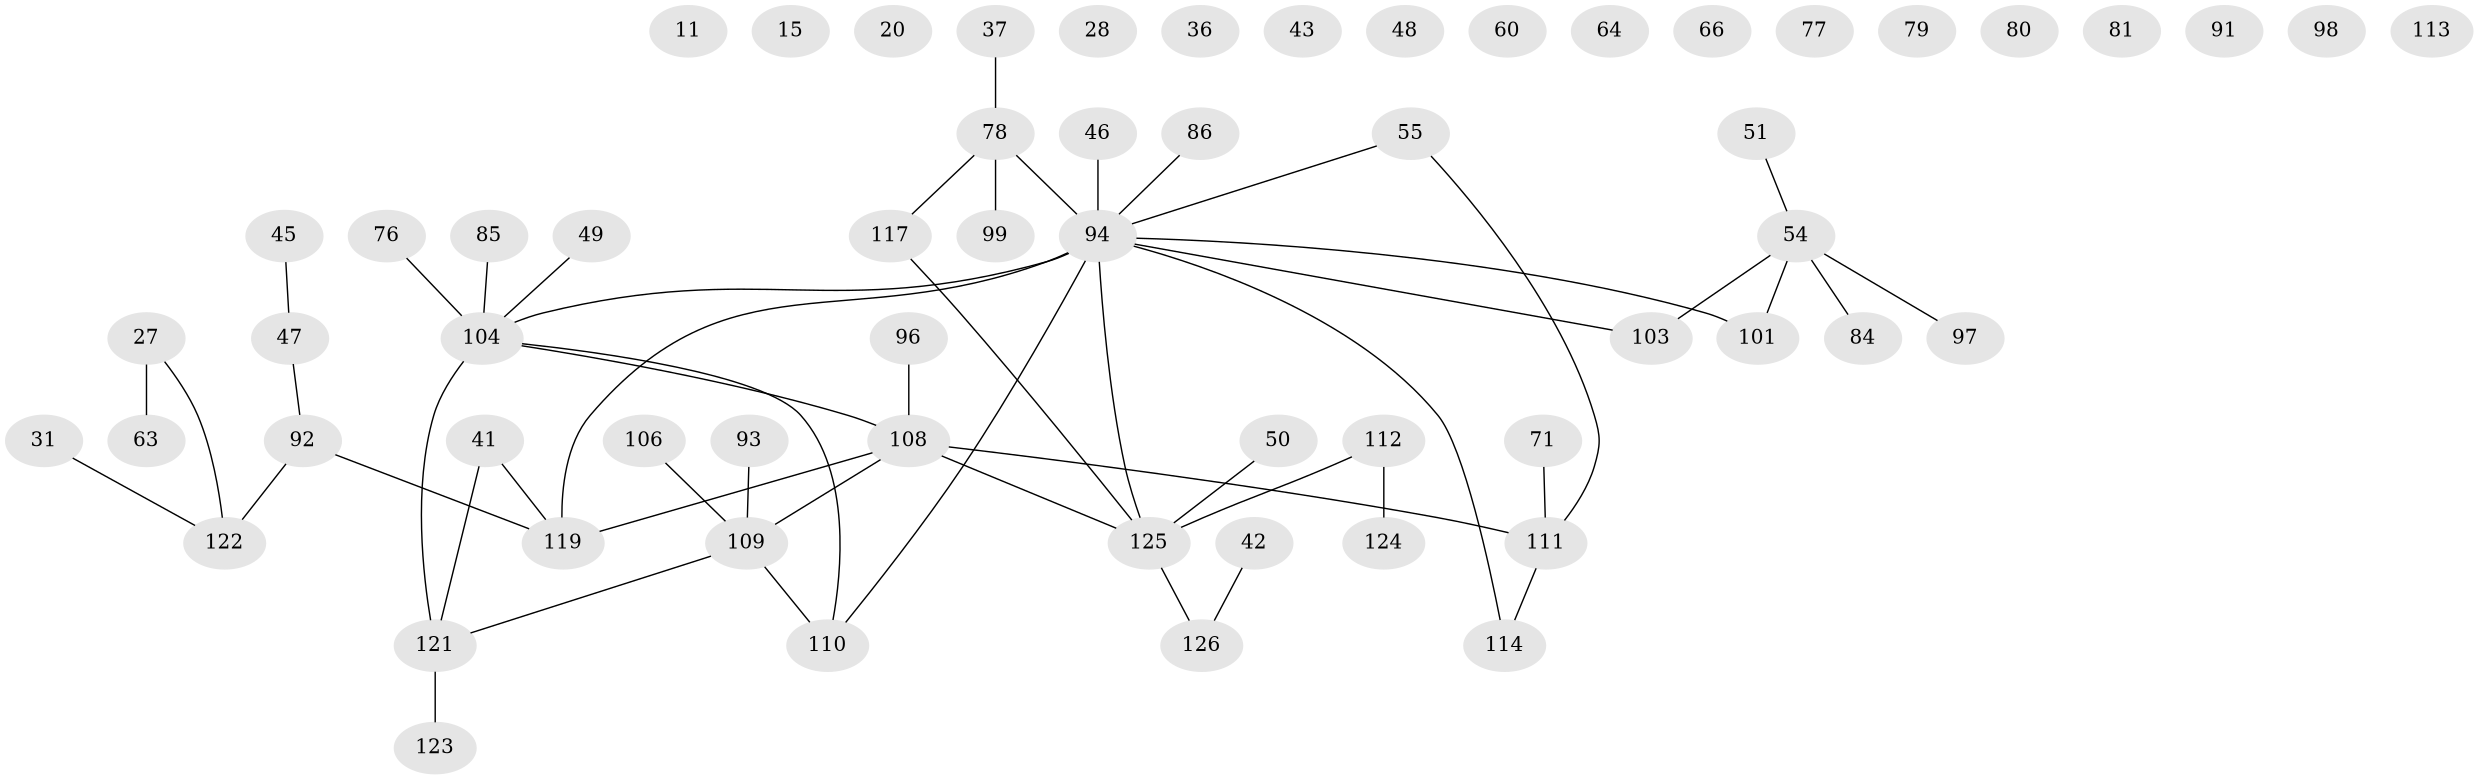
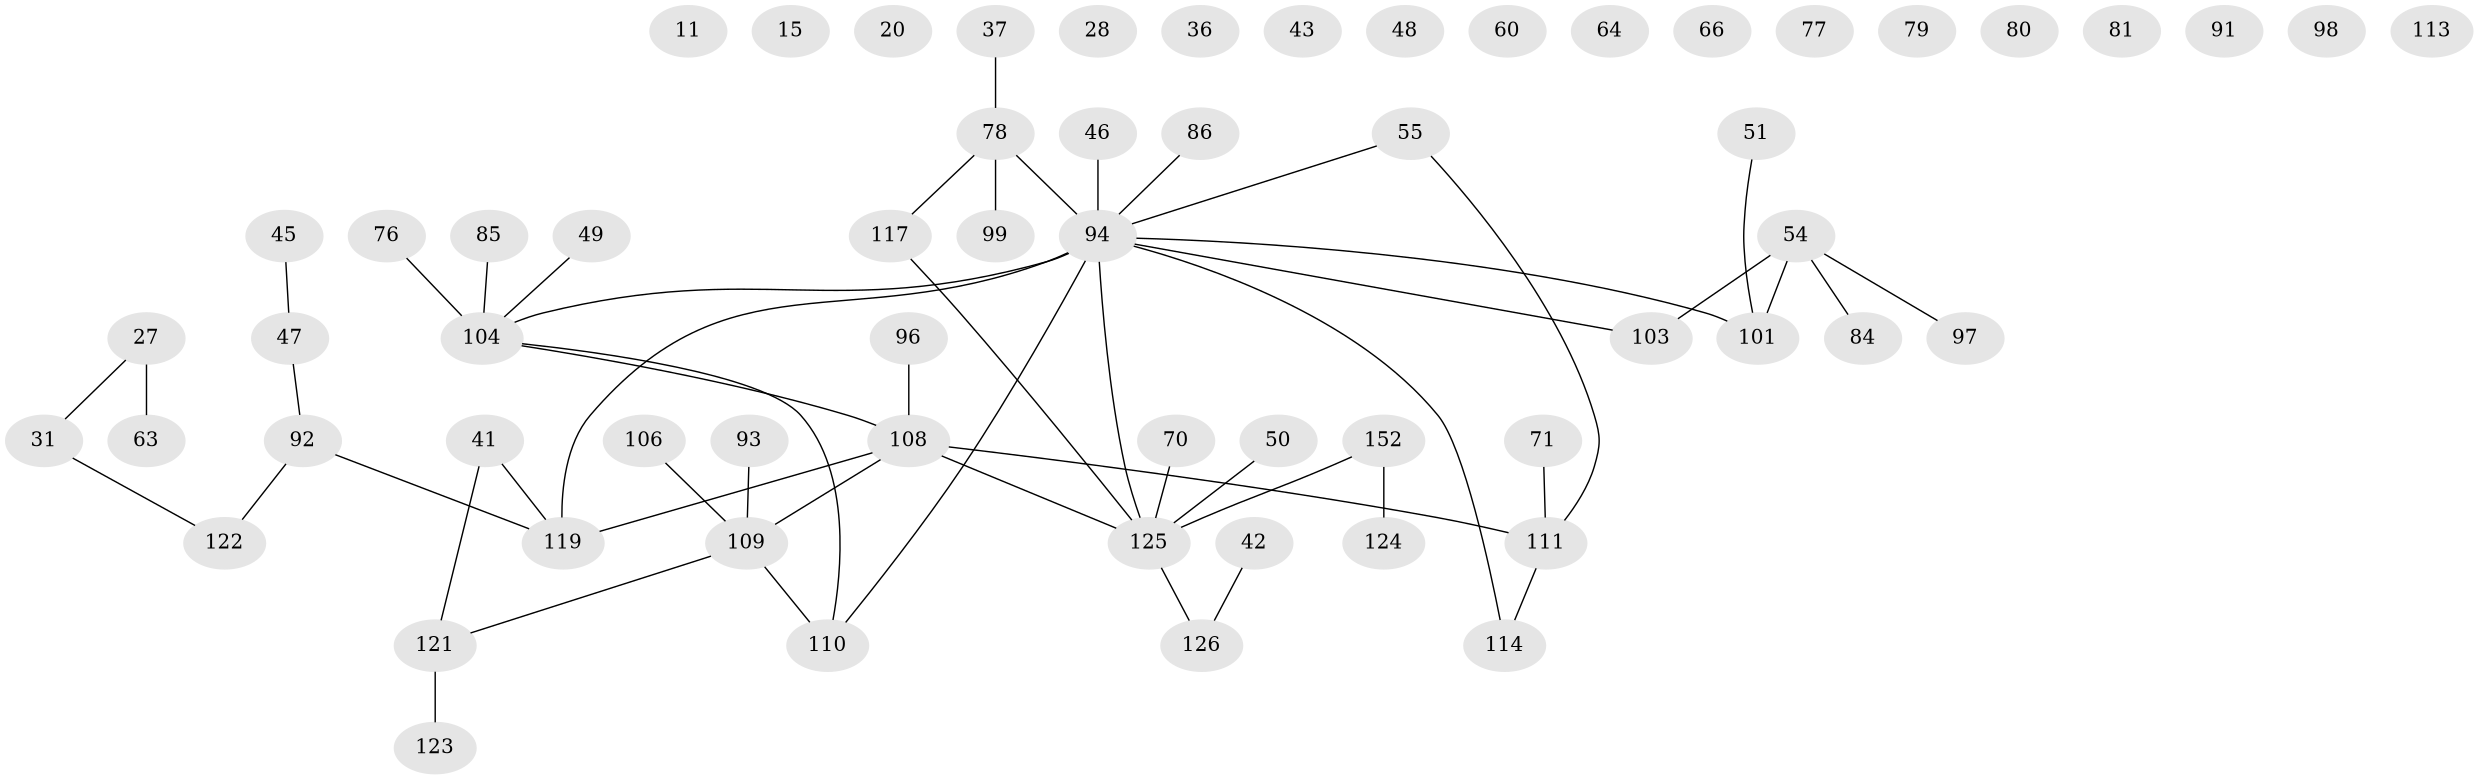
  graph {
    node [color=gray90 style=filled]
    11
    15
    20
    27
    31
    63
    122 [super="+1"]
    28
    36
    78 [super="+44"]
    94 [super="+5+6+65+82"]
    99
    117
    37
    119 [super="+115+102+83+87"]
    41
    121 [super="+75+105+118"]
    123
    42
    126
    43
    45
    47
    92 [super="+17"]
    104 [super="+2+100+73"]
    125 [super="+35+30+120"]
    101 [super="+8"]
    103
    110 [super="+107"]
    114
    46
    48 [super="+10"]
    108 [super="+67+88+90+69"]
    49
    50 [super="+39"]
    51
    54
    84
    97
    55
    111
    60
    64
    66
+   70
    71
    76
    77
    79
    80
    81
    85
    86
    91
    109 [super="+61"]
    93
    96
    98
    106
-   112
+   112 [label=152]
    124
    113
-   27 -- 122
+   27 -- 31
    27 -- 63
    31 -- 122
    78 -- 94
    78 -- 99
    78 -- 117
    94 -- 119 [weight=4]
    94 -- 104
    94 -- 125 [weight=2]
    94 -- 101 [weight=2]
    94 -- 103
    94 -- 110
    94 -- 114
    117 -- 125
    37 -- 78
    41 -- 119
    41 -- 121
    121 -- 123
    42 -- 126
    45 -- 47
    47 -- 92
    92 -- 122
    92 -- 119
-   104 -- 121 [weight=2]
    104 -- 110
    104 -- 108 [weight=3]
    125 -- 126
    46 -- 94
    108 -- 119 [weight=4]
    108 -- 125 [weight=2]
    108 -- 111
    108 -- 109
    49 -- 104
    50 -- 125 [weight=3]
-   51 -- 54
+   51 -- 101
    54 -- 101 [weight=2]
    54 -- 103
    54 -- 84
    54 -- 97
    55 -- 94
    55 -- 111
    111 -- 114
+   70 -- 125
    71 -- 111
    76 -- 104
    85 -- 104
    86 -- 94
    109 -- 121
    109 -- 110
    93 -- 109
    96 -- 108
    106 -- 109
    112 -- 125
    112 -- 124
  }
